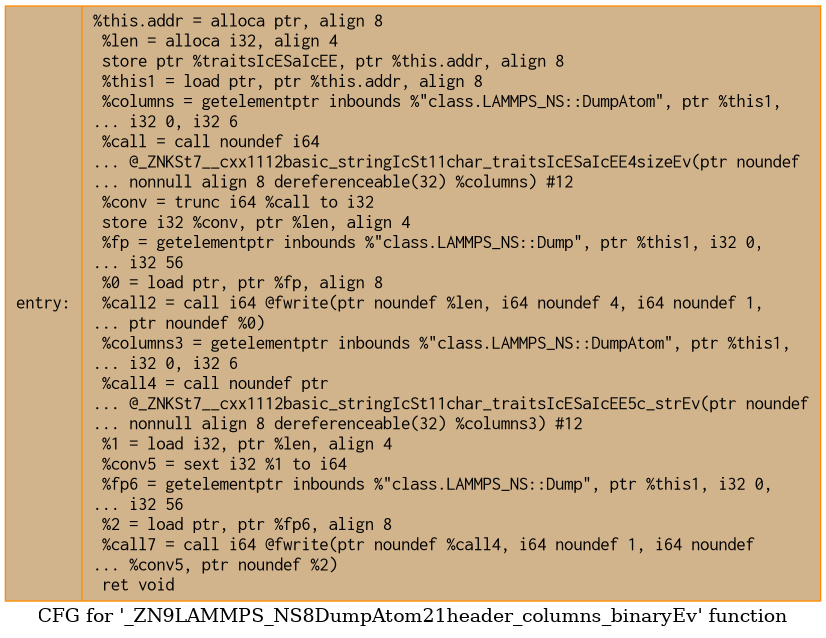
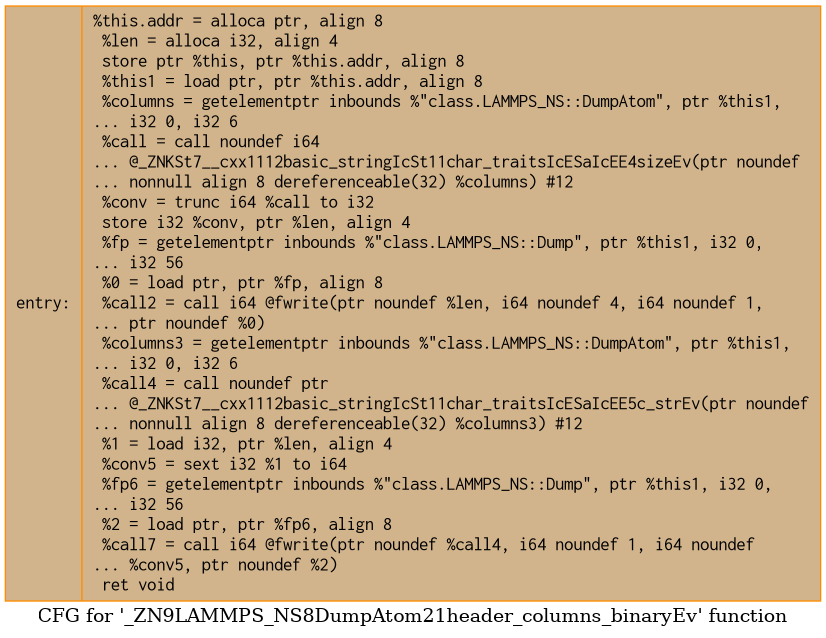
  digraph {
    label="CFG for '_ZN9LAMMPS_NS8DumpAtom21header_columns_binaryEv' function"
    rankdir=LR
-   n1 [color=darkorange fillcolor=tan fontname=Courier label="{entry:\l|  %this.addr = alloca ptr, align 8\l  %len = alloca i32, align 4\l  store ptr %traitsIcESaIcEE, ptr %this.addr, align 8\l  %this1 = load ptr, ptr %this.addr, align 8\l  %columns = getelementptr inbounds %\"class.LAMMPS_NS::DumpAtom\", ptr %this1,\l... i32 0, i32 6\l  %call = call noundef i64\l... @_ZNKSt7__cxx1112basic_stringIcSt11char_traitsIcESaIcEE4sizeEv(ptr noundef\l... nonnull align 8 dereferenceable(32) %columns) #12\l  %conv = trunc i64 %call to i32\l  store i32 %conv, ptr %len, align 4\l  %fp = getelementptr inbounds %\"class.LAMMPS_NS::Dump\", ptr %this1, i32 0,\l... i32 56\l  %0 = load ptr, ptr %fp, align 8\l  %call2 = call i64 @fwrite(ptr noundef %len, i64 noundef 4, i64 noundef 1,\l... ptr noundef %0)\l  %columns3 = getelementptr inbounds %\"class.LAMMPS_NS::DumpAtom\", ptr %this1,\l... i32 0, i32 6\l  %call4 = call noundef ptr\l... @_ZNKSt7__cxx1112basic_stringIcSt11char_traitsIcESaIcEE5c_strEv(ptr noundef\l... nonnull align 8 dereferenceable(32) %columns3) #12\l  %1 = load i32, ptr %len, align 4\l  %conv5 = sext i32 %1 to i64\l  %fp6 = getelementptr inbounds %\"class.LAMMPS_NS::Dump\", ptr %this1, i32 0,\l... i32 56\l  %2 = load ptr, ptr %fp6, align 8\l  %call7 = call i64 @fwrite(ptr noundef %call4, i64 noundef 1, i64 noundef\l... %conv5, ptr noundef %2)\l  ret void\l}" shape=record style=filled]
+   n1 [color=darkorange fillcolor=tan fontname=Courier label="{entry:\l|  %this.addr = alloca ptr, align 8\l  %len = alloca i32, align 4\l  store ptr %this, ptr %this.addr, align 8\l  %this1 = load ptr, ptr %this.addr, align 8\l  %columns = getelementptr inbounds %\"class.LAMMPS_NS::DumpAtom\", ptr %this1,\l... i32 0, i32 6\l  %call = call noundef i64\l... @_ZNKSt7__cxx1112basic_stringIcSt11char_traitsIcESaIcEE4sizeEv(ptr noundef\l... nonnull align 8 dereferenceable(32) %columns) #12\l  %conv = trunc i64 %call to i32\l  store i32 %conv, ptr %len, align 4\l  %fp = getelementptr inbounds %\"class.LAMMPS_NS::Dump\", ptr %this1, i32 0,\l... i32 56\l  %0 = load ptr, ptr %fp, align 8\l  %call2 = call i64 @fwrite(ptr noundef %len, i64 noundef 4, i64 noundef 1,\l... ptr noundef %0)\l  %columns3 = getelementptr inbounds %\"class.LAMMPS_NS::DumpAtom\", ptr %this1,\l... i32 0, i32 6\l  %call4 = call noundef ptr\l... @_ZNKSt7__cxx1112basic_stringIcSt11char_traitsIcESaIcEE5c_strEv(ptr noundef\l... nonnull align 8 dereferenceable(32) %columns3) #12\l  %1 = load i32, ptr %len, align 4\l  %conv5 = sext i32 %1 to i64\l  %fp6 = getelementptr inbounds %\"class.LAMMPS_NS::Dump\", ptr %this1, i32 0,\l... i32 56\l  %2 = load ptr, ptr %fp6, align 8\l  %call7 = call i64 @fwrite(ptr noundef %call4, i64 noundef 1, i64 noundef\l... %conv5, ptr noundef %2)\l  ret void\l}" shape=record style=filled]
  }
